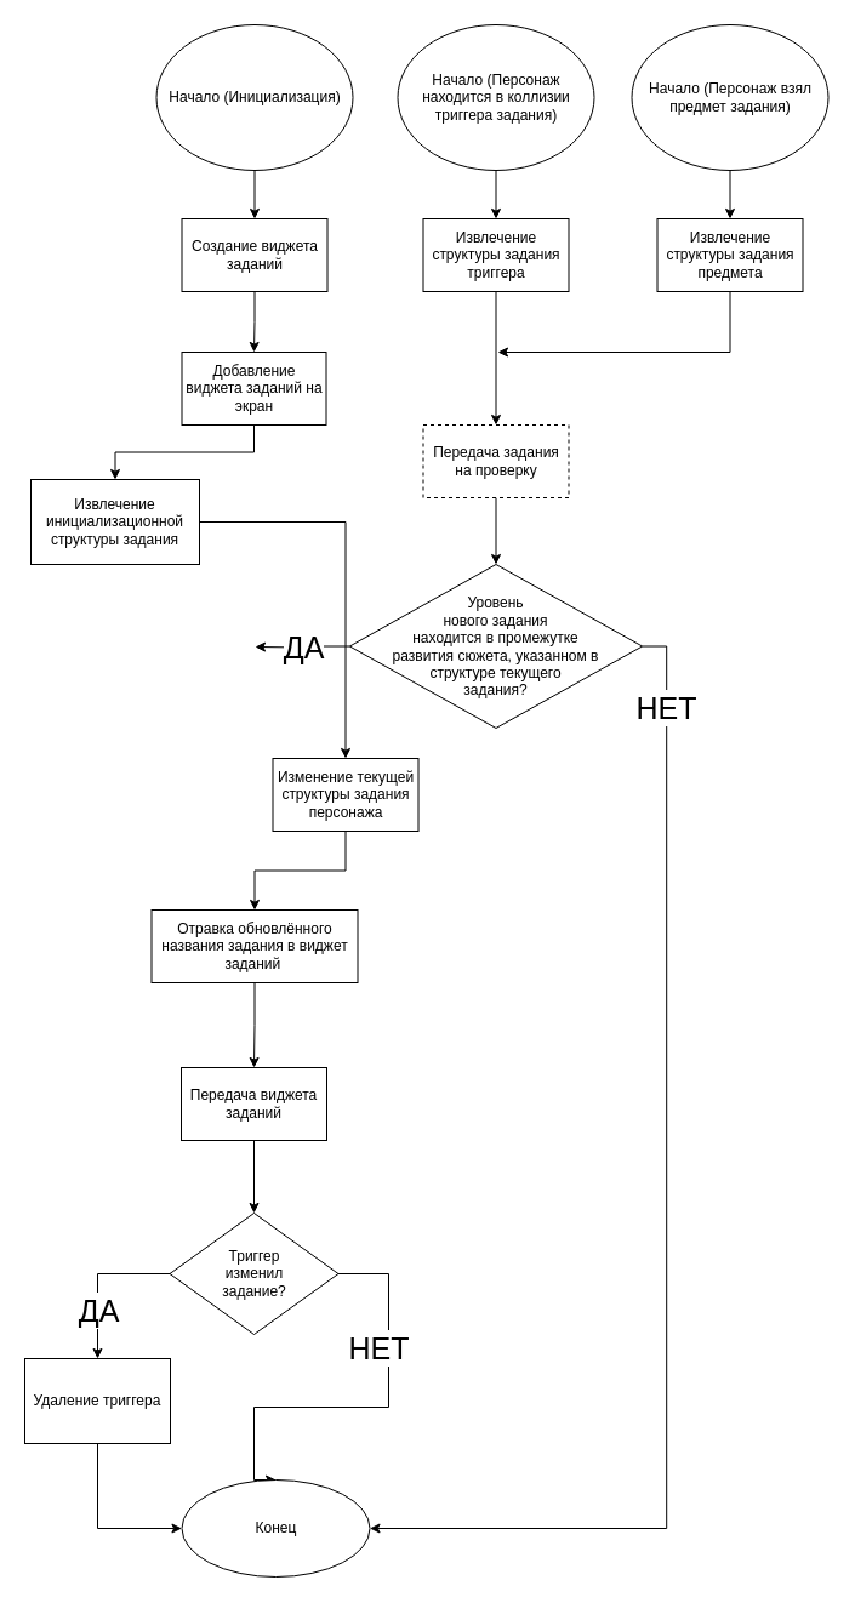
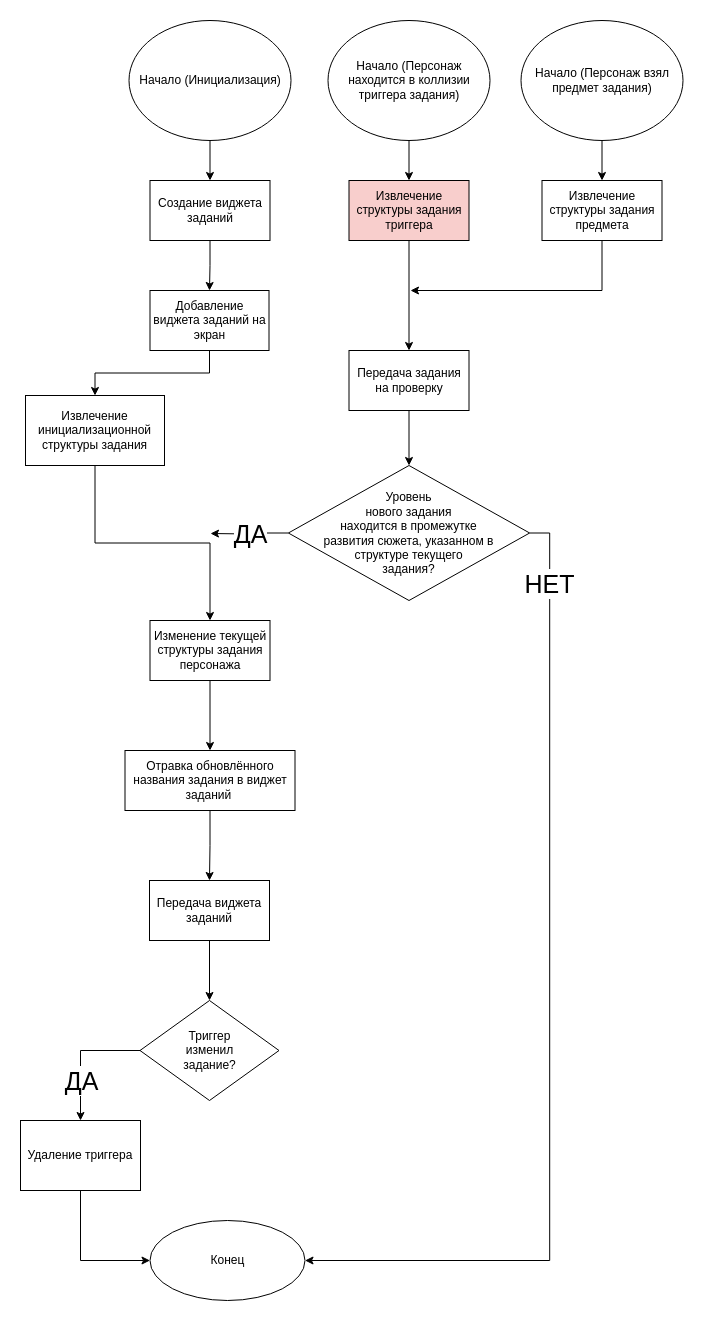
  <mxCell id="0" />
  <mxCell id="1" parent="0" />
  <mxCell id="2" style="edgeStyle=orthogonalEdgeStyle;rounded=0;orthogonalLoop=1;jettySize=auto;html=1;entryX=0.5;entryY=0;entryDx=0;entryDy=0;" edge="1" parent="1" source="3" target="11"><mxGeometry relative="1" as="geometry" /></mxCell>
  <mxCell id="3" value="Начало (Персонаж находится в коллизии триггера задания)" style="ellipse;whiteSpace=wrap;html=1;" vertex="1" parent="1"><mxGeometry x="327.5" y="20" width="162" height="120" as="geometry" /></mxCell>
  <mxCell id="4" style="edgeStyle=orthogonalEdgeStyle;rounded=0;orthogonalLoop=1;jettySize=auto;html=1;entryX=0.5;entryY=0;entryDx=0;entryDy=0;" edge="1" parent="1" source="5" target="24"><mxGeometry relative="1" as="geometry" /></mxCell>
- <mxCell id="5" value="Передача задания на проверку" style="rounded=0;whiteSpace=wrap;html=1;dashed=1;" vertex="1" parent="1"><mxGeometry x="348.5" y="350" width="120" height="60" as="geometry" /></mxCell>
+ <mxCell id="5" value="Передача задания на проверку" style="rounded=0;whiteSpace=wrap;html=1;" vertex="1" parent="1"><mxGeometry x="348.5" y="350" width="120" height="60" as="geometry" /></mxCell>
  <mxCell id="6" style="edgeStyle=orthogonalEdgeStyle;rounded=0;orthogonalLoop=1;jettySize=auto;html=1;" edge="1" parent="1" source="7"><mxGeometry relative="1" as="geometry"><mxPoint x="410" y="290" as="targetPoint" /><Array as="points"><mxPoint x="602" y="290" /></Array></mxGeometry></mxCell>
  <mxCell id="7" value="Извлечение структуры задания предмета" style="rounded=0;whiteSpace=wrap;html=1;" vertex="1" parent="1"><mxGeometry x="541.5" y="180" width="120" height="60" as="geometry" /></mxCell>
  <mxCell id="8" style="edgeStyle=orthogonalEdgeStyle;rounded=0;orthogonalLoop=1;jettySize=auto;html=1;" edge="1" parent="1" source="9" target="7"><mxGeometry relative="1" as="geometry" /></mxCell>
  <mxCell id="9" value="Начало (Персонаж взял предмет задания)" style="ellipse;whiteSpace=wrap;html=1;" vertex="1" parent="1"><mxGeometry x="520.5" y="20" width="162" height="120" as="geometry" /></mxCell>
  <mxCell id="10" style="edgeStyle=orthogonalEdgeStyle;rounded=0;orthogonalLoop=1;jettySize=auto;html=1;exitX=0.5;exitY=1;exitDx=0;exitDy=0;entryX=0.5;entryY=0;entryDx=0;entryDy=0;" edge="1" parent="1" source="11" target="5"><mxGeometry relative="1" as="geometry" /></mxCell>
- <mxCell id="11" value="Извлечение структуры задания триггера" style="rounded=0;whiteSpace=wrap;html=1;" vertex="1" parent="1"><mxGeometry x="348.5" y="180" width="120" height="60" as="geometry" /></mxCell>
+ <mxCell id="11" value="Извлечение структуры задания триггера" style="rounded=0;whiteSpace=wrap;html=1;fillColor=#f8cecc;" vertex="1" parent="1"><mxGeometry x="348.5" y="180" width="120" height="60" as="geometry" /></mxCell>
  <mxCell id="12" style="edgeStyle=orthogonalEdgeStyle;rounded=0;orthogonalLoop=1;jettySize=auto;html=1;entryX=0.5;entryY=0;entryDx=0;entryDy=0;" edge="1" parent="1" source="13" target="15"><mxGeometry relative="1" as="geometry" /></mxCell>
  <mxCell id="13" value="Начало (Инициализация)" style="ellipse;whiteSpace=wrap;html=1;" vertex="1" parent="1"><mxGeometry x="128.5" y="20" width="162" height="120" as="geometry" /></mxCell>
  <mxCell id="14" style="edgeStyle=orthogonalEdgeStyle;rounded=0;orthogonalLoop=1;jettySize=auto;html=1;entryX=0.5;entryY=0;entryDx=0;entryDy=0;" edge="1" parent="1" source="15" target="19"><mxGeometry relative="1" as="geometry" /></mxCell>
  <mxCell id="15" value="Создание виджета заданий" style="rounded=0;whiteSpace=wrap;html=1;" vertex="1" parent="1"><mxGeometry x="149.5" y="180" width="120" height="60" as="geometry" /></mxCell>
  <mxCell id="16" style="edgeStyle=orthogonalEdgeStyle;rounded=0;orthogonalLoop=1;jettySize=auto;html=1;" edge="1" parent="1" source="17" target="26"><mxGeometry relative="1" as="geometry" /></mxCell>
  <mxCell id="17" value="Извлечение инициализационной структуры задания" style="rounded=0;whiteSpace=wrap;html=1;" vertex="1" parent="1"><mxGeometry x="25" y="395" width="139" height="70" as="geometry" /></mxCell>
  <mxCell id="18" style="edgeStyle=orthogonalEdgeStyle;rounded=0;orthogonalLoop=1;jettySize=auto;html=1;entryX=0.5;entryY=0;entryDx=0;entryDy=0;" edge="1" parent="1" source="19" target="17"><mxGeometry relative="1" as="geometry" /></mxCell>
  <mxCell id="19" value="Добавление виджета заданий на экран" style="rounded=0;whiteSpace=wrap;html=1;" vertex="1" parent="1"><mxGeometry x="149.5" y="290" width="119" height="60" as="geometry" /></mxCell>
  <mxCell id="20" style="edgeStyle=orthogonalEdgeStyle;rounded=0;orthogonalLoop=1;jettySize=auto;html=1;exitX=0;exitY=0.5;exitDx=0;exitDy=0;" edge="1" parent="1" source="24"><mxGeometry relative="1" as="geometry"><mxPoint x="210" y="533" as="targetPoint" /></mxGeometry></mxCell>
  <mxCell id="21" value="&lt;font style=&quot;font-size: 25px;&quot;&gt;ДА&lt;/font&gt;" style="edgeLabel;html=1;align=center;verticalAlign=middle;resizable=0;points=[];" vertex="1" connectable="0" parent="20"><mxGeometry x="0.215" y="-1" relative="1" as="geometry"><mxPoint x="9" as="offset" /></mxGeometry></mxCell>
  <mxCell id="22" style="edgeStyle=orthogonalEdgeStyle;rounded=0;orthogonalLoop=1;jettySize=auto;html=1;exitX=1;exitY=0.5;exitDx=0;exitDy=0;entryX=1;entryY=0.5;entryDx=0;entryDy=0;" edge="1" parent="1" source="24" target="38"><mxGeometry relative="1" as="geometry"><mxPoint x="450" y="870" as="targetPoint" /></mxGeometry></mxCell>
  <mxCell id="23" value="&lt;font style=&quot;font-size: 25px;&quot;&gt;НЕТ&lt;/font&gt;" style="edgeLabel;html=1;align=center;verticalAlign=middle;resizable=0;points=[];" vertex="1" connectable="0" parent="22"><mxGeometry x="-0.859" y="-1" relative="1" as="geometry"><mxPoint as="offset" /></mxGeometry></mxCell>
  <mxCell id="24" value="Уровень&lt;br&gt;нового задания&lt;br&gt;находится в&amp;nbsp;промежутке&lt;br&gt;развития сюжета, указанном в&lt;br&gt;структуре текущего&lt;br&gt;задания?" style="rhombus;whiteSpace=wrap;html=1;" vertex="1" parent="1"><mxGeometry x="287.88" y="465" width="241.25" height="135" as="geometry" /></mxCell>
  <mxCell id="25" style="edgeStyle=orthogonalEdgeStyle;rounded=0;orthogonalLoop=1;jettySize=auto;html=1;entryX=0.5;entryY=0;entryDx=0;entryDy=0;" edge="1" parent="1" source="26" target="28"><mxGeometry relative="1" as="geometry" /></mxCell>
- <mxCell id="26" value="Изменение текущей структуры задания персонажа" style="rounded=0;whiteSpace=wrap;html=1;" vertex="1" parent="1"><mxGeometry x="224.5" y="625" width="120" height="60" as="geometry" /></mxCell>
+ <mxCell id="26" value="Изменение текущей структуры задания персонажа" style="rounded=0;whiteSpace=wrap;html=1;" vertex="1" parent="1"><mxGeometry x="149.5" y="620" width="120" height="60" as="geometry" /></mxCell>
  <mxCell id="27" style="edgeStyle=orthogonalEdgeStyle;rounded=0;orthogonalLoop=1;jettySize=auto;html=1;entryX=0.5;entryY=0;entryDx=0;entryDy=0;" edge="1" parent="1" source="28" target="30"><mxGeometry relative="1" as="geometry" /></mxCell>
  <mxCell id="28" value="Отравка обновлённого названия задания в виджет заданий&amp;nbsp;" style="rounded=0;whiteSpace=wrap;html=1;" vertex="1" parent="1"><mxGeometry x="124.5" y="750" width="170" height="60" as="geometry" /></mxCell>
  <mxCell id="29" style="edgeStyle=orthogonalEdgeStyle;rounded=0;orthogonalLoop=1;jettySize=auto;html=1;entryX=0.5;entryY=0;entryDx=0;entryDy=0;" edge="1" parent="1" source="30" target="35"><mxGeometry relative="1" as="geometry" /></mxCell>
  <mxCell id="30" value="Передача виджета заданий" style="rounded=0;whiteSpace=wrap;html=1;" vertex="1" parent="1"><mxGeometry x="149" y="880" width="120" height="60" as="geometry" /></mxCell>
  <mxCell id="31" style="edgeStyle=orthogonalEdgeStyle;rounded=0;orthogonalLoop=1;jettySize=auto;html=1;entryX=0.5;entryY=0;entryDx=0;entryDy=0;exitX=0;exitY=0.5;exitDx=0;exitDy=0;" edge="1" parent="1" source="35" target="37"><mxGeometry relative="1" as="geometry" /></mxCell>
  <mxCell id="32" value="&lt;font style=&quot;font-size: 25px;&quot;&gt;ДА&lt;/font&gt;" style="edgeLabel;html=1;align=center;verticalAlign=middle;resizable=0;points=[];" vertex="1" connectable="0" parent="31"><mxGeometry x="-0.056" y="2" relative="1" as="geometry"><mxPoint x="-2" y="28" as="offset" /></mxGeometry></mxCell>
- <mxCell id="33" style="edgeStyle=orthogonalEdgeStyle;rounded=0;orthogonalLoop=1;jettySize=auto;html=1;entryX=0.5;entryY=0;entryDx=0;entryDy=0;exitX=1;exitY=0.5;exitDx=0;exitDy=0;" edge="1" parent="1" source="35" target="38"><mxGeometry relative="1" as="geometry"><Array as="points"><mxPoint x="320" y="1050" /><mxPoint x="320" y="1160" /><mxPoint x="209" y="1160" /></Array></mxGeometry></mxCell>
- <mxCell id="34" value="&lt;font style=&quot;font-size: 25px;&quot;&gt;НЕТ&lt;/font&gt;" style="edgeLabel;html=1;align=center;verticalAlign=middle;resizable=0;points=[];" vertex="1" connectable="0" parent="33"><mxGeometry x="0.004" y="1" relative="1" as="geometry"><mxPoint x="11" y="-51" as="offset" /></mxGeometry></mxCell>
  <mxCell id="35" value="Триггер&lt;br&gt;изменил&lt;br&gt;задание?" style="rhombus;whiteSpace=wrap;html=1;" vertex="1" parent="1"><mxGeometry x="139.5" y="1000" width="139" height="100" as="geometry" /></mxCell>
  <mxCell id="36" style="edgeStyle=orthogonalEdgeStyle;rounded=0;orthogonalLoop=1;jettySize=auto;html=1;entryX=0;entryY=0.5;entryDx=0;entryDy=0;exitX=0.5;exitY=1;exitDx=0;exitDy=0;" edge="1" parent="1" source="37" target="38"><mxGeometry relative="1" as="geometry" /></mxCell>
  <mxCell id="37" value="Удаление триггера" style="rounded=0;whiteSpace=wrap;html=1;" vertex="1" parent="1"><mxGeometry x="20" y="1120" width="120" height="70" as="geometry" /></mxCell>
  <mxCell id="38" value="Конец" style="ellipse;whiteSpace=wrap;html=1;" vertex="1" parent="1"><mxGeometry x="149.5" y="1220" width="155" height="80" as="geometry" /></mxCell>
